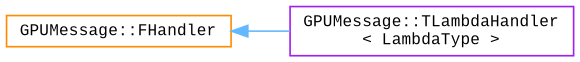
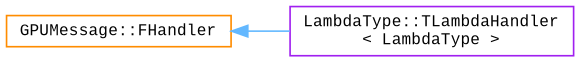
  digraph {
    rankdir=LR
    fontname="Liberation Mono"
    node [fillcolor=white fontname="Liberation Mono" fontsize=10 shape=box style=filled]
    n1 [color=darkorange height=0.2 label="GPUMessage::FHandler" width=0.4]
-   n2 [color=purple height=0.2 label="GPUMessage::TLambdaHandler\l\< LambdaType \>" width=0.4]
+   n2 [color=purple height=0.2 label="LambdaType::TLambdaHandler\l\< LambdaType \>" width=0.4]
    n1 -> n2 [color=steelblue1 dir=back fontname="Liberation Mono" fontsize=10 labelfontname=Helvetica labelfontsize=10 style=solid]
  }
